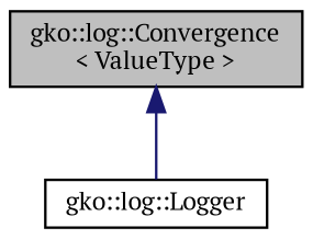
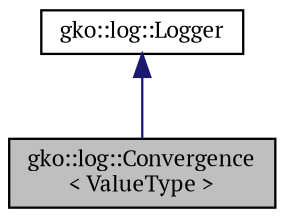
  digraph {
    fontname="PT Serif"
    node [color=black fontname="PT Serif" fontsize=10 shape=record style=filled]
    n1 [fillcolor=grey75 fontcolor=black height=0.2 label="gko::log::Convergence\l\< ValueType \>" width=0.4]
    n2 [fillcolor=white height=0.2 label="gko::log::Logger" width=0.4]
-   n1 -> n2 [color=midnightblue dir=back fontname="PT Serif" fontsize=10 labelfontname=Helvetica labelfontsize=10 style=solid]
+   n2 -> n1 [color=midnightblue dir=back fontname="PT Serif" fontsize=10 labelfontname=Helvetica labelfontsize=10 style=solid]
  }
